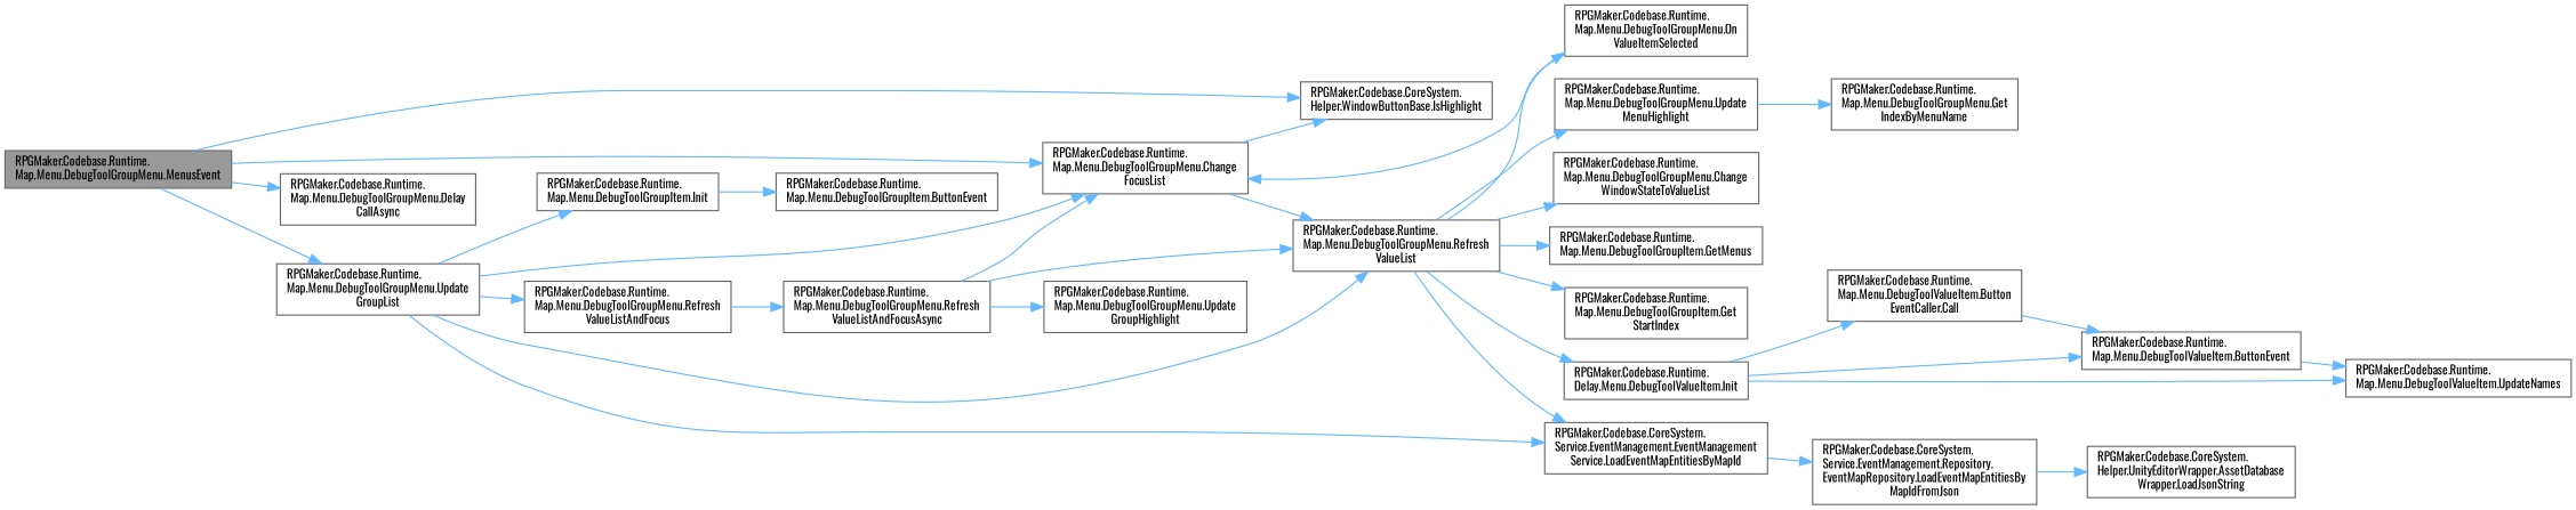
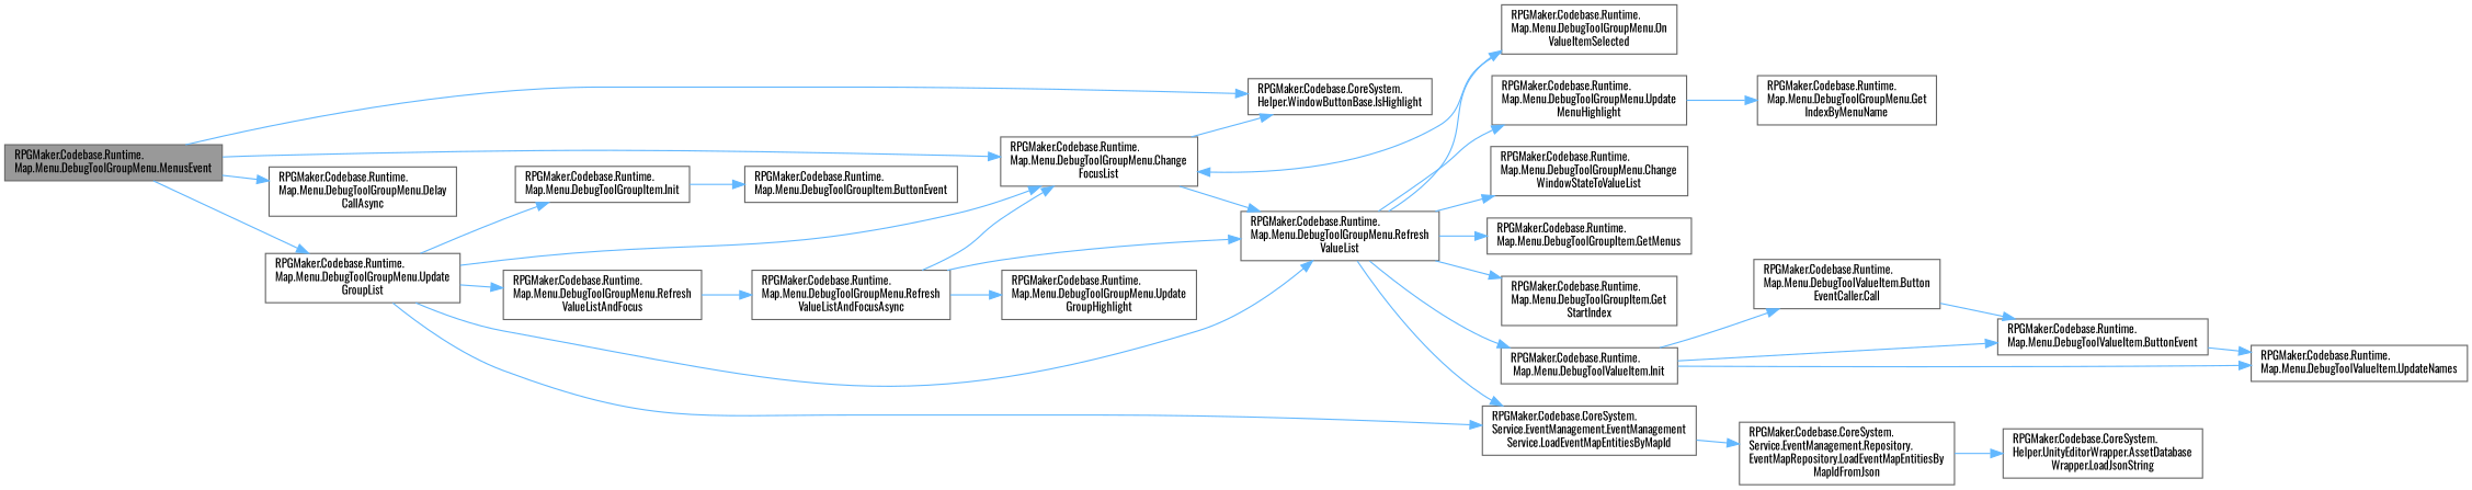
  digraph {
    rankdir=LR
    fontname=Oswald
    node [color=grey40 fillcolor=white fontname=Oswald fontsize=10 shape=box style=filled]
    edge [color=steelblue1 fontname=Oswald fontsize=10 labelfontname=Helvetica labelfontsize=10 style=solid]
    n1 [color=gray40 fillcolor=grey60 fontcolor=black height=0.2 label="RPGMaker.Codebase.Runtime.\lMap.Menu.DebugToolGroupMenu.MenusEvent" width=0.4]
    n2 [height=0.2 label="RPGMaker.Codebase.Runtime.\lMap.Menu.DebugToolGroupMenu.Change\lFocusList" width=0.4]
    n3 [height=0.2 label="RPGMaker.Codebase.CoreSystem.\lHelper.WindowButtonBase.IsHighlight" width=0.4]
    n4 [height=0.2 label="RPGMaker.Codebase.Runtime.\lMap.Menu.DebugToolGroupMenu.Delay\lCallAsync" width=0.4]
    n5 [height=0.2 label="RPGMaker.Codebase.Runtime.\lMap.Menu.DebugToolGroupMenu.Update\lGroupList" width=0.4]
    n6 [height=0.2 label="RPGMaker.Codebase.Runtime.\lMap.Menu.DebugToolGroupMenu.Refresh\lValueList" width=0.4]
    n7 [height=0.2 label="RPGMaker.Codebase.Runtime.\lMap.Menu.DebugToolGroupMenu.Change\lWindowStateToValueList" width=0.4]
    n8 [height=0.2 label="RPGMaker.Codebase.Runtime.\lMap.Menu.DebugToolGroupItem.GetMenus" width=0.4]
    n9 [height=0.2 label="RPGMaker.Codebase.Runtime.\lMap.Menu.DebugToolGroupItem.Get\lStartIndex" width=0.4]
-   n10 [height=0.2 label="RPGMaker.Codebase.Runtime.\lDelay.Menu.DebugToolValueItem.Init" width=0.4]
+   n10 [height=0.2 label="RPGMaker.Codebase.Runtime.\lMap.Menu.DebugToolValueItem.Init" width=0.4]
    n11 [height=0.2 label="RPGMaker.Codebase.CoreSystem.\lService.EventManagement.EventManagement\lService.LoadEventMapEntitiesByMapId" width=0.4]
    n12 [height=0.2 label="RPGMaker.Codebase.Runtime.\lMap.Menu.DebugToolGroupMenu.On\lValueItemSelected" width=0.4]
    n13 [height=0.2 label="RPGMaker.Codebase.Runtime.\lMap.Menu.DebugToolGroupMenu.Update\lMenuHighlight" width=0.4]
    n14 [height=0.2 label="RPGMaker.Codebase.Runtime.\lMap.Menu.DebugToolValueItem.ButtonEvent" width=0.4]
    n15 [height=0.2 label="RPGMaker.Codebase.Runtime.\lMap.Menu.DebugToolValueItem.UpdateNames" width=0.4]
    n16 [height=0.2 label="RPGMaker.Codebase.Runtime.\lMap.Menu.DebugToolValueItem.Button\lEventCaller.Call" width=0.4]
    n17 [height=0.2 label="RPGMaker.Codebase.CoreSystem.\lService.EventManagement.Repository.\lEventMapRepository.LoadEventMapEntitiesBy\lMapIdFromJson" width=0.4]
    n18 [height=0.2 label="RPGMaker.Codebase.CoreSystem.\lHelper.UnityEditorWrapper.AssetDatabase\lWrapper.LoadJsonString" width=0.4]
    n19 [height=0.2 label="RPGMaker.Codebase.Runtime.\lMap.Menu.DebugToolGroupMenu.Get\lIndexByMenuName" width=0.4]
    n20 [height=0.2 label="RPGMaker.Codebase.Runtime.\lMap.Menu.DebugToolGroupItem.Init" width=0.4]
    n21 [height=0.2 label="RPGMaker.Codebase.Runtime.\lMap.Menu.DebugToolGroupMenu.Refresh\lValueListAndFocus" width=0.4]
    n22 [height=0.2 label="RPGMaker.Codebase.Runtime.\lMap.Menu.DebugToolGroupItem.ButtonEvent" width=0.4]
    n23 [height=0.2 label="RPGMaker.Codebase.Runtime.\lMap.Menu.DebugToolGroupMenu.Refresh\lValueListAndFocusAsync" width=0.4]
    n24 [height=0.2 label="RPGMaker.Codebase.Runtime.\lMap.Menu.DebugToolGroupMenu.Update\lGroupHighlight" width=0.4]
    n1 -> n2
    n1 -> n3
    n1 -> n4
    n1 -> n5
    n2 -> n3
    n2 -> n6
    n5 -> n2
    n5 -> n6
    n5 -> n11
    n5 -> n20
    n5 -> n21
    n6 -> n7
    n6 -> n8
    n6 -> n9
    n6 -> n10
    n6 -> n11
    n6 -> n12
    n6 -> n13
    n10 -> n14
    n10 -> n15
    n10 -> n16
    n11 -> n17
    n12 -> n2
    n13 -> n19
    n14 -> n15
    n16 -> n14
    n17 -> n18
    n20 -> n22
    n21 -> n23
    n23 -> n2
    n23 -> n6
    n23 -> n24
  }
